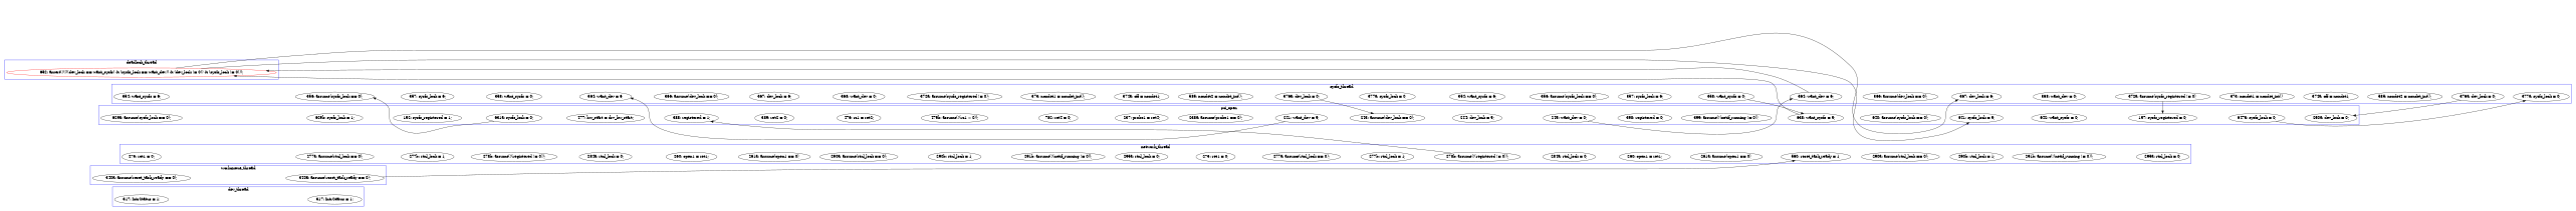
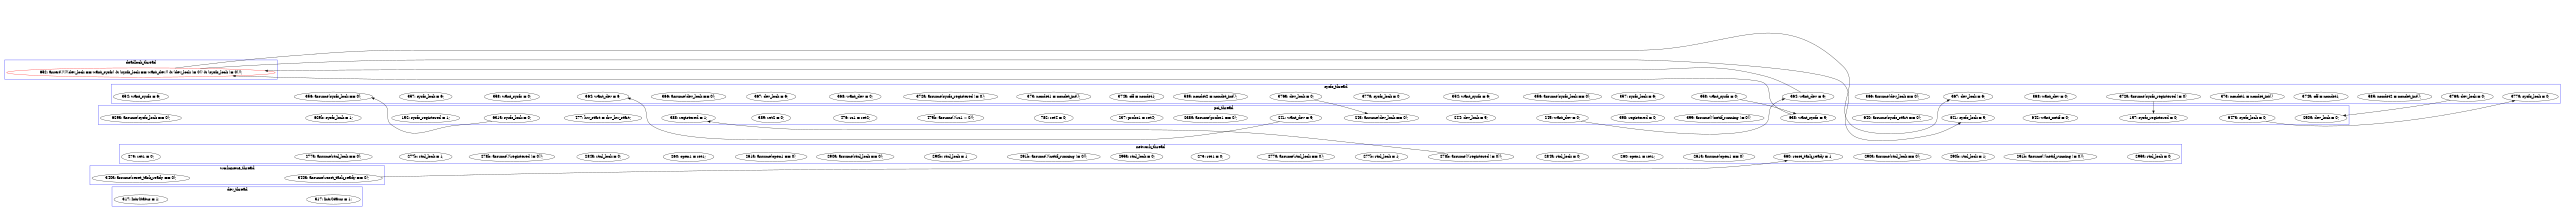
  digraph {
    rankdir=LR
    edge [color=white style=solid]
    n1 [label="317: IntrStatus = 1;"]
    n2 [label="317: IntrStatus = 1;"]
    n3 [color=red label="652: assert(!((((dev_lock == want_sysfs) & (sysfs_lock == want_dev)) & (dev_lock != 0)) & (sysfs_lock != 0)));"]
    n4 [label="278b: assume(!(registered != 0));"]
    n5 [label="284a: rtnl_lock = 0;"]
    n6 [label="260: open1 = ret1;"]
    n7 [label="261a: assume(open1 == 0);"]
    n8 [label="277b: rtnl_lock = 1;"]
    n9 [label="278b: assume(!(registered != 0));"]
    n10 [label="261a: assume(open1 == 0);"]
    n11 [label="560: reset_task_ready = 1;"]
    n12 [label="277a: assume(rtnl_lock == 0);"]
    n13 [label="277b: rtnl_lock = 1;"]
    n14 [label="284a: rtnl_lock = 0;"]
    n15 [label="291b: assume(!(netif_running != 0));"]
    n16 [label="295a: rtnl_lock = 0;"]
    n17 [label="290b: rtnl_lock = 1;"]
    n18 [label="291b: assume(!(netif_running != 0));"]
    n19 [label="277a: assume(rtnl_lock == 0);"]
    n20 [label="295a: rtnl_lock = 0;"]
    n21 [label="275: ret1 = 0;"]
    n22 [label="275: ret1 = 0;"]
    n23 [label="290b: rtnl_lock = 1;"]
    n24 [label="290a: assume(rtnl_lock == 0);"]
    n25 [label="260: open1 = ret1;"]
    n26 [label="290a: assume(rtnl_lock == 0);"]
    n27 [label="340a: assume(reset_task_ready == 0);"]
    n28 [label="340a: assume(reset_task_ready == 0);"]
    n29 [label="356: assume(sysfs_lock == 0);"]
    n30 [label="357: sysfs_lock = 6;"]
    n31 [label="373: nondet1 = nondet_int();"]
    n32 [label="374a: off = nondet1;"]
    n33 [label="358: want_sysfs = 0;"]
    n34 [label="367: dev_lock = 6;"]
    n35 [label="368: want_dev = 0;"]
    n36 [label="356: assume(sysfs_lock == 0);"]
    n37 [label="368: want_dev = 0;"]
    n38 [label="372a: assume(sysfs_registered != 0);"]
    n39 [label="376a: dev_lock = 0;"]
    n40 [label="377a: sysfs_lock = 0;"]
    n41 [label="358: want_sysfs = 0;"]
    n42 [label="364: want_dev = 6;"]
    n43 [label="366: assume(dev_lock == 0);"]
    n44 [label="372a: assume(sysfs_registered != 0);"]
    n45 [label="585: nondet2 = nondet_int();"]
    n46 [label="367: dev_lock = 6;"]
    n47 [label="364: want_dev = 6;"]
    n48 [label="585: nondet2 = nondet_int();"]
    n49 [label="354: want_sysfs = 6;"]
    n50 [label="374a: off = nondet1;"]
    n51 [label="377a: sysfs_lock = 0;"]
    n52 [label="366: assume(dev_lock == 0);"]
    n53 [label="354: want_sysfs = 6;"]
    n54 [label="376a: dev_lock = 0;"]
    n55 [label="357: sysfs_lock = 6;"]
    n56 [label="373: nondet1 = nondet_int();"]
    n57 [label="152: sysfs_registered = 1;"]
    n58 [label="631a: sysfs_lock = 0;"]
    n59 [label="638: want_sysfs = 5;"]
-   n60 [label="640: assume(sysfs_lock == 0);"]
+   n60 [label="640: assume(sysfs_start == 0);"]
    n61 [label="647a: sysfs_lock = 0;"]
    n62 [label="250a: dev_lock = 0;"]
    n63 [label="157: sysfs_registered = 0;"]
    n64 [label="241: want_dev = 5;"]
    n65 [label="243: assume(dev_lock == 0);"]
    n66 [label="389: ret2 = 0;"]
    n67 [label="476: rc1 = ret2;"]
    n68 [label="479b: assume(!(rc1 < 0));"]
    n69 [label="782: ret4 = 0;"]
    n70 [label="388: registered = 1;"]
    n71 [label="245: want_dev = 0;"]
    n72 [label="641: sysfs_lock = 5;"]
    n73 [label="244: dev_lock = 5;"]
    n74 [label="237: probe1 = ret4;"]
    n75 [label="238a: assume(probe1 == 0);"]
    n76 [label="629a: assume(sysfs_lock == 0);"]
    n77 [label="629b: sysfs_lock = 1;"]
    n78 [label="398: registered = 0;"]
    n79 [label="477: hw_start = drv_hw_start;"]
-   n80 [label="642: want_sysfs = 0;"]
+   n80 [label="642: want_netif = 0;"]
    n81 [label="399: assume(!(netif_running != 0));"]
    subgraph cluster_1 {
      color=blue
      label=dev_thread
      n1
      n2
    }
    subgraph cluster_2 {
      color=blue
      label=deadlock_thread
      n3
    }
    subgraph cluster_3 {
      color=blue
      label=network_thread
      n4
      n5
      n6
      n7
      n8
      n9
      n10
      n11
      n12
      n13
      n14
      n15
      n16
      n17
      n18
      n19
      n20
      n21
      n22
      n23
      n24
      n25
      n26
    }
    subgraph cluster_4 {
      color=blue
      label=workqueue_thread
      n27
      n28
    }
    subgraph cluster_5 {
      color=blue
      label=sysfs_thread
      n29
      n30
      n31
      n32
      n33
      n34
      n35
      n36
      n37
      n38
      n39
      n40
      n41
      n42
      n43
      n44
      n45
      n46
      n47
      n48
      n49
      n50
      n51
      n52
      n53
      n54
      n55
      n56
    }
    subgraph cluster_6 {
      color=blue
-     label=pci_open
+     label=pci_thread
      n57
      n58
      n59
      n60
      n61
      n62
      n63
      n64
      n65
      n66
      n67
      n68
      n69
      n70
      n71
      n72
      n73
      n74
      n75
      n76
      n77
      n78
      n79
      n80
      n81
    }
    n1 -> n2
    n3 -> n46 [color=black constraint=false]
    n3 -> n72 [color=black constraint=false]
    n4 -> n5
    n4 -> n70 [color=black constraint=false]
    n5 -> n25
    n6 -> n7
    n7 -> n26
    n8 -> n9
    n9 -> n14
    n10 -> n11
    n11 -> n24
    n12 -> n13
    n13 -> n4
    n14 -> n6
    n15 -> n16
    n17 -> n18
    n18 -> n20
    n19 -> n8
    n20 -> n21
    n21 -> n12
    n22 -> n19
    n23 -> n15
    n24 -> n23
    n25 -> n10
    n26 -> n17
    n27 -> n11 [color=black constraint=false]
    n28 -> n27
    n29 -> n30
    n30 -> n33
    n31 -> n32
    n32 -> n48
    n33 -> n47
    n33 -> n59 [color=black constraint=false]
    n34 -> n35
    n35 -> n44
    n36 -> n55
    n37 -> n38
    n38 -> n56
    n38 -> n63 [color=black constraint=false]
    n39 -> n40
    n39 -> n62 [color=black constraint=false]
    n41 -> n42
    n42 -> n43
    n43 -> n34
    n44 -> n31
    n45 -> n39
    n46 -> n37
    n47 -> n3 [color=black constraint=false]
    n47 -> n52
    n48 -> n54
    n49 -> n29
    n50 -> n45
    n51 -> n49
    n52 -> n46
    n53 -> n36
    n54 -> n51
    n54 -> n65 [color=black constraint=false]
    n55 -> n41
    n56 -> n50
    n57 -> n58
    n58 -> n36 [color=black constraint=false]
    n58 -> n79
    n59 -> n3 [color=black constraint=false]
    n59 -> n60
    n60 -> n72
    n61 -> n40 [color=black constraint=false]
    n61 -> n62
    n63 -> n61
    n64 -> n42 [color=black constraint=false]
    n64 -> n65
    n65 -> n73
    n66 -> n67
    n67 -> n68
    n68 -> n69
    n69 -> n74
    n70 -> n66
    n71 -> n47 [color=black constraint=false]
    n71 -> n78
    n72 -> n80
    n73 -> n71
    n74 -> n75
    n75 -> n64
    n76 -> n77
    n77 -> n57
    n78 -> n81
    n79 -> n70
    n80 -> n63
    n81 -> n59
  }
